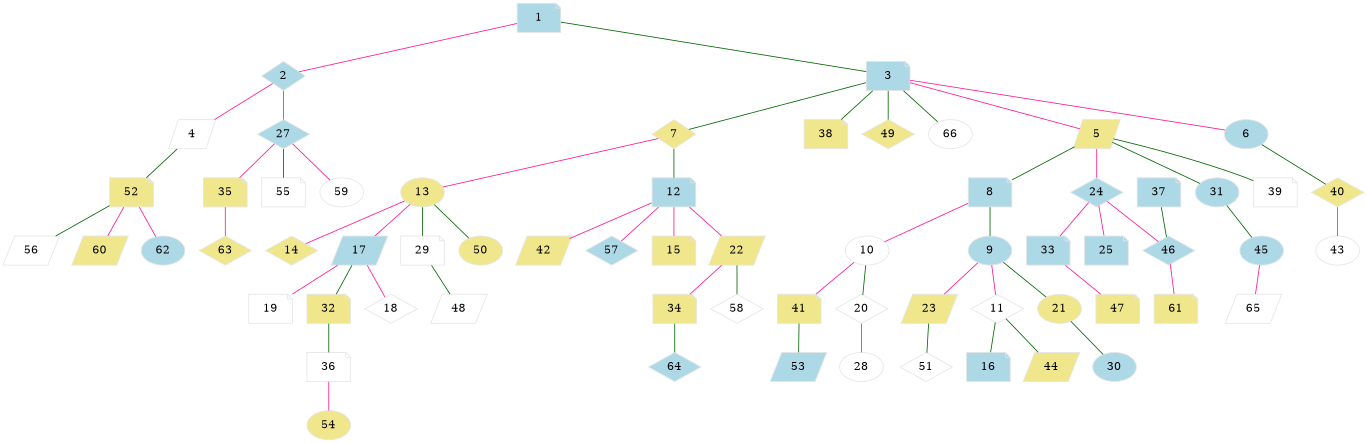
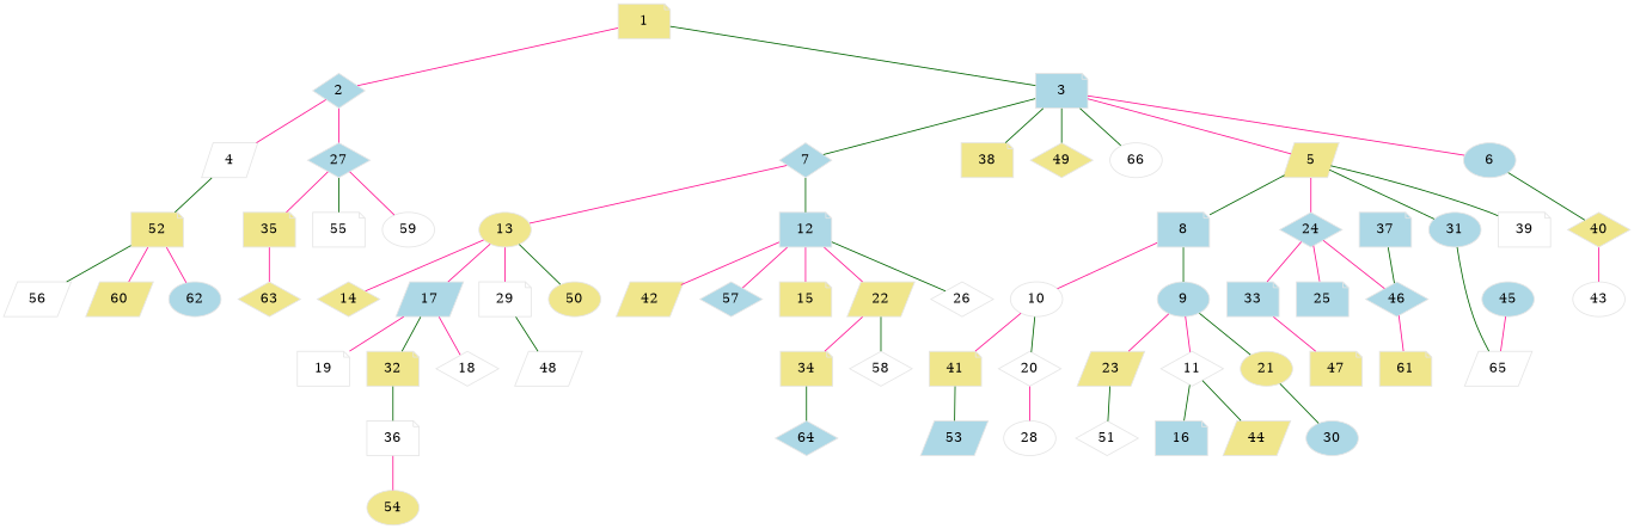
  graph {
    node [color=gray90 fillcolor=lightblue shape=note style=filled]
    edge [color=deeppink]
    2 [shape=diamond]
-   1
+   1 [fillcolor=khaki]
    3
    4 [fillcolor=white shape=parallelogram]
    27 [shape=diamond]
    5 [fillcolor=khaki shape=parallelogram]
    6 [shape=ellipse]
-   7 [fillcolor=khaki shape=diamond]
+   7 [shape=diamond]
    38 [fillcolor=khaki]
    49 [fillcolor=khaki shape=diamond]
    66 [fillcolor=white shape=ellipse]
    52 [fillcolor=khaki]
    35 [fillcolor=khaki]
    55 [fillcolor=white]
    59 [fillcolor=white shape=ellipse]
    8
    24 [shape=diamond]
    31 [shape=ellipse]
    39 [fillcolor=white]
    40 [fillcolor=khaki shape=diamond]
    12
    13 [fillcolor=khaki shape=ellipse]
    56 [fillcolor=white shape=parallelogram]
    60 [fillcolor=khaki shape=parallelogram]
    62 [shape=ellipse]
    9 [shape=ellipse]
    10 [fillcolor=white shape=ellipse]
    25
    33
    46 [shape=diamond]
    45 [shape=ellipse]
    43 [fillcolor=white shape=ellipse]
    15 [fillcolor=khaki]
    22 [fillcolor=khaki shape=parallelogram]
+   26 [fillcolor=white shape=diamond]
    42 [fillcolor=khaki shape=parallelogram]
    57 [shape=diamond]
    14 [fillcolor=khaki shape=diamond]
    17 [shape=parallelogram]
    29 [fillcolor=white]
    50 [fillcolor=khaki shape=ellipse]
    11 [fillcolor=white shape=diamond]
    21 [fillcolor=khaki shape=ellipse]
    23 [fillcolor=khaki shape=parallelogram]
    20 [fillcolor=white shape=diamond]
    41 [fillcolor=khaki]
    16
    44 [fillcolor=khaki shape=parallelogram]
    30 [shape=ellipse]
    51 [fillcolor=white shape=diamond]
    28 [fillcolor=white shape=ellipse]
    53 [shape=parallelogram]
    34 [fillcolor=khaki]
    58 [fillcolor=white shape=diamond]
    18 [fillcolor=white shape=diamond]
    19 [fillcolor=white]
    32 [fillcolor=khaki]
    48 [fillcolor=white shape=parallelogram]
    36 [fillcolor=white]
    64 [shape=diamond]
    47 [fillcolor=khaki]
    37
    63 [fillcolor=khaki shape=diamond]
    54 [fillcolor=khaki shape=ellipse]
    65 [fillcolor=white shape=parallelogram]
    61 [fillcolor=khaki]
    2 -- 4
    2 -- 27
    1 -- 2
    1 -- 3 [color=darkgreen]
    3 -- 5
    3 -- 6
    3 -- 7 [color=darkgreen]
    3 -- 38 [color=darkgreen]
    3 -- 49 [color=darkgreen]
    3 -- 66 [color=darkgreen]
    4 -- 52 [color=darkgreen]
    27 -- 35
    27 -- 55 [color=darkgreen]
    27 -- 59
    5 -- 8 [color=darkgreen]
    5 -- 24
    5 -- 31 [color=darkgreen]
    5 -- 39 [color=darkgreen]
    6 -- 40 [color=darkgreen]
    7 -- 12 [color=darkgreen]
    7 -- 13
    52 -- 56 [color=darkgreen]
    52 -- 60
    52 -- 62
    35 -- 63
    8 -- 9 [color=darkgreen]
    8 -- 10
    24 -- 25
    24 -- 33
    24 -- 46
-   31 -- 45 [color=darkgreen]
+   31 -- 65 [color=darkgreen]
    40 -- 43
    12 -- 15
    12 -- 22
+   12 -- 26 [color=darkgreen]
    12 -- 42
    12 -- 57
    13 -- 14
    13 -- 17
-   13 -- 29 [color=darkgreen]
+   13 -- 29
    13 -- 50 [color=darkgreen]
    9 -- 11
    9 -- 21 [color=darkgreen]
    9 -- 23
    10 -- 20 [color=darkgreen]
    10 -- 41
    33 -- 47
    46 -- 61
    45 -- 65
    22 -- 34
    22 -- 58 [color=darkgreen]
    17 -- 18
    17 -- 19
    17 -- 32 [color=darkgreen]
    29 -- 48 [color=darkgreen]
    11 -- 16 [color=darkgreen]
    11 -- 44 [color=darkgreen]
    21 -- 30 [color=darkgreen]
    23 -- 51 [color=darkgreen]
    20 -- 28
    41 -- 53 [color=darkgreen]
    34 -- 64 [color=darkgreen]
    32 -- 36 [color=darkgreen]
    36 -- 54
    37 -- 46 [color=darkgreen]
  }
